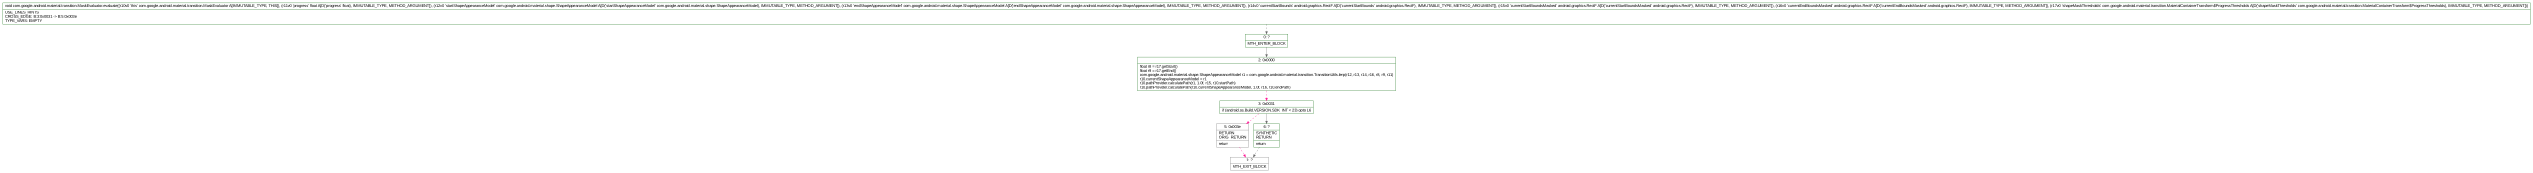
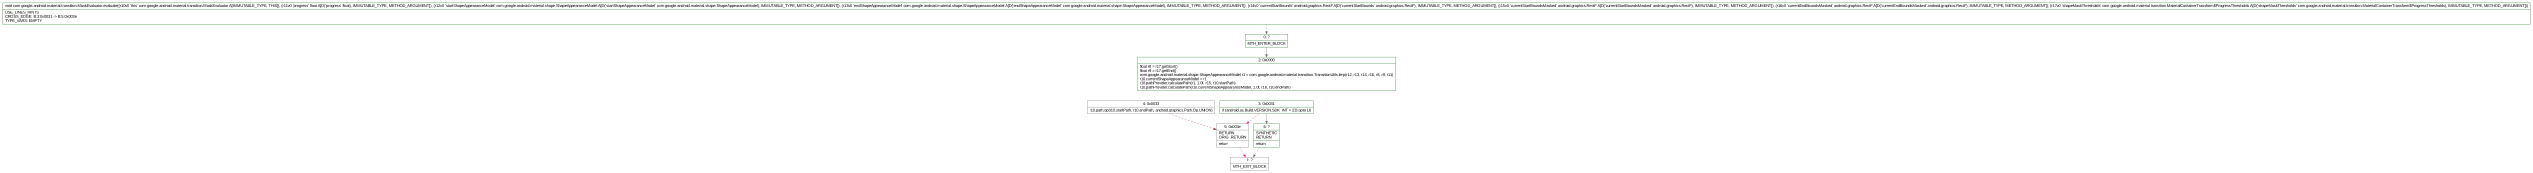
  digraph {
    fontname="Liberation Sans"
    node [color=darkgreen fontname="Liberation Sans" shape=record]
    edge [color=gray40 fontname="Liberation Sans" style=dashed]
    n1 [label="{0\:\ ?|MTH_ENTER_BLOCK\l}"]
    n2 [label="{2\:\ 0x0000|float r8 = r17.getStart()\lfloat r9 = r17.getEnd()\lcom.google.android.material.shape.ShapeAppearanceModel r1 = com.google.android.material.transition.TransitionUtils.lerp(r12, r13, r14, r16, r8, r9, r11)\lr10.currentShapeAppearanceModel = r1\lr10.pathProvider.calculatePath(r1, 1.0f, r15, r10.startPath)\lr10.pathProvider.calculatePath(r10.currentShapeAppearanceModel, 1.0f, r16, r10.endPath)\l}"]
    n3 [label="{3\:\ 0x0031|if (android.os.Build.VERSION.SDK_INT \< 23) goto L6\l}"]
    n4 [label="{6\:\ ?|SYNTHETIC\lRETURN\l|return\l}"]
    n5 [color=gray40 label="{5\:\ 0x003e|RETURN\lORIG_RETURN\l|return\l}"]
+   n6 [color=gray40 label="{4\:\ 0x0033|r10.path.op(r10.startPath, r10.endPath, android.graphics.Path.Op.UNION)\l}"]
    n7 [color=gray40 label="{1\:\ ?|MTH_EXIT_BLOCK\l}"]
    n8 [label="{void com.google.android.material.transition.MaskEvaluator.evaluate((r10v0 'this' com.google.android.material.transition.MaskEvaluator A[IMMUTABLE_TYPE, THIS]), (r11v0 'progress' float A[D('progress' float), IMMUTABLE_TYPE, METHOD_ARGUMENT]), (r12v0 'startShapeAppearanceModel' com.google.android.material.shape.ShapeAppearanceModel A[D('startShapeAppearanceModel' com.google.android.material.shape.ShapeAppearanceModel), IMMUTABLE_TYPE, METHOD_ARGUMENT]), (r13v0 'endShapeAppearanceModel' com.google.android.material.shape.ShapeAppearanceModel A[D('endShapeAppearanceModel' com.google.android.material.shape.ShapeAppearanceModel), IMMUTABLE_TYPE, METHOD_ARGUMENT]), (r14v0 'currentStartBounds' android.graphics.RectF A[D('currentStartBounds' android.graphics.RectF), IMMUTABLE_TYPE, METHOD_ARGUMENT]), (r15v0 'currentStartBoundsMasked' android.graphics.RectF A[D('currentStartBoundsMasked' android.graphics.RectF), IMMUTABLE_TYPE, METHOD_ARGUMENT]), (r16v0 'currentEndBoundsMasked' android.graphics.RectF A[D('currentEndBoundsMasked' android.graphics.RectF), IMMUTABLE_TYPE, METHOD_ARGUMENT]), (r17v0 'shapeMaskThresholds' com.google.android.material.transition.MaterialContainerTransform$ProgressThresholds A[D('shapeMaskThresholds' com.google.android.material.transition.MaterialContainerTransform$ProgressThresholds), IMMUTABLE_TYPE, METHOD_ARGUMENT]))  | USE_LINES_HINTS\lCROSS_EDGE: B:3:0x0031 \-\> B:5:0x003e\lTYPE_VARS: EMPTY\l}"]
    n1 -> n2 [style=solid]
-   n2 -> n3 [color=deeppink]
    n3 -> n4 [style=solid]
    n3 -> n5 [color=deeppink]
    n4 -> n7
    n5 -> n7 [color=deeppink]
+   n6 -> n5 [color=brown]
    n8 -> n1
  }
